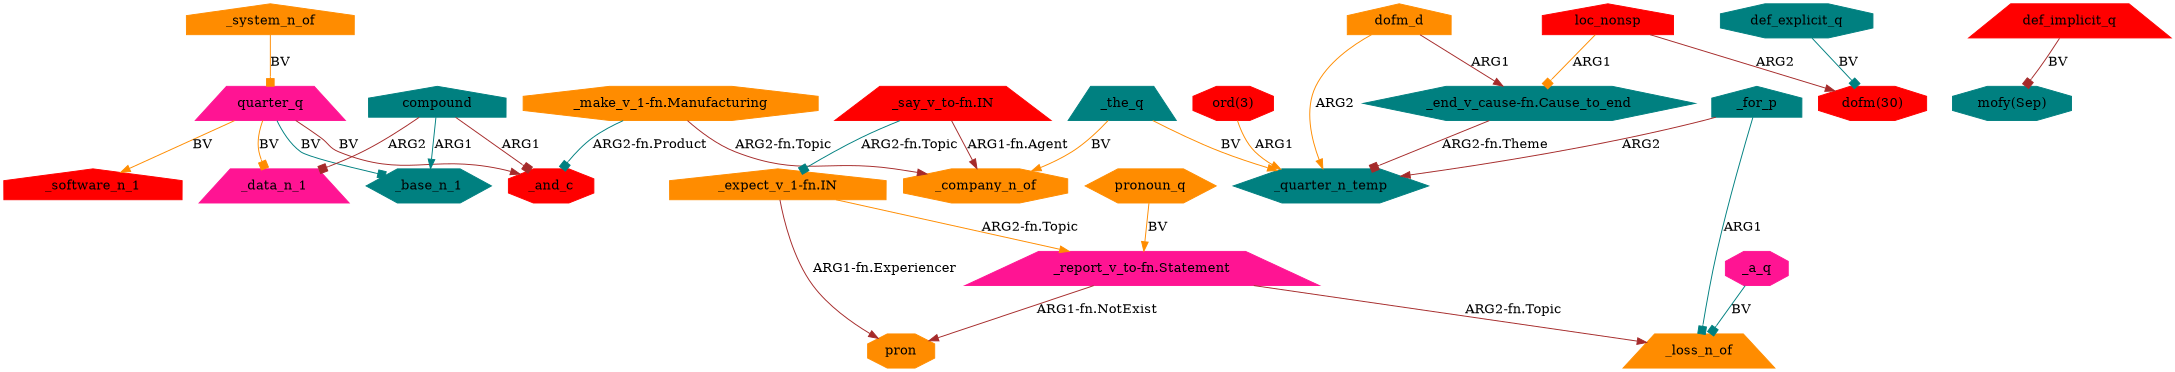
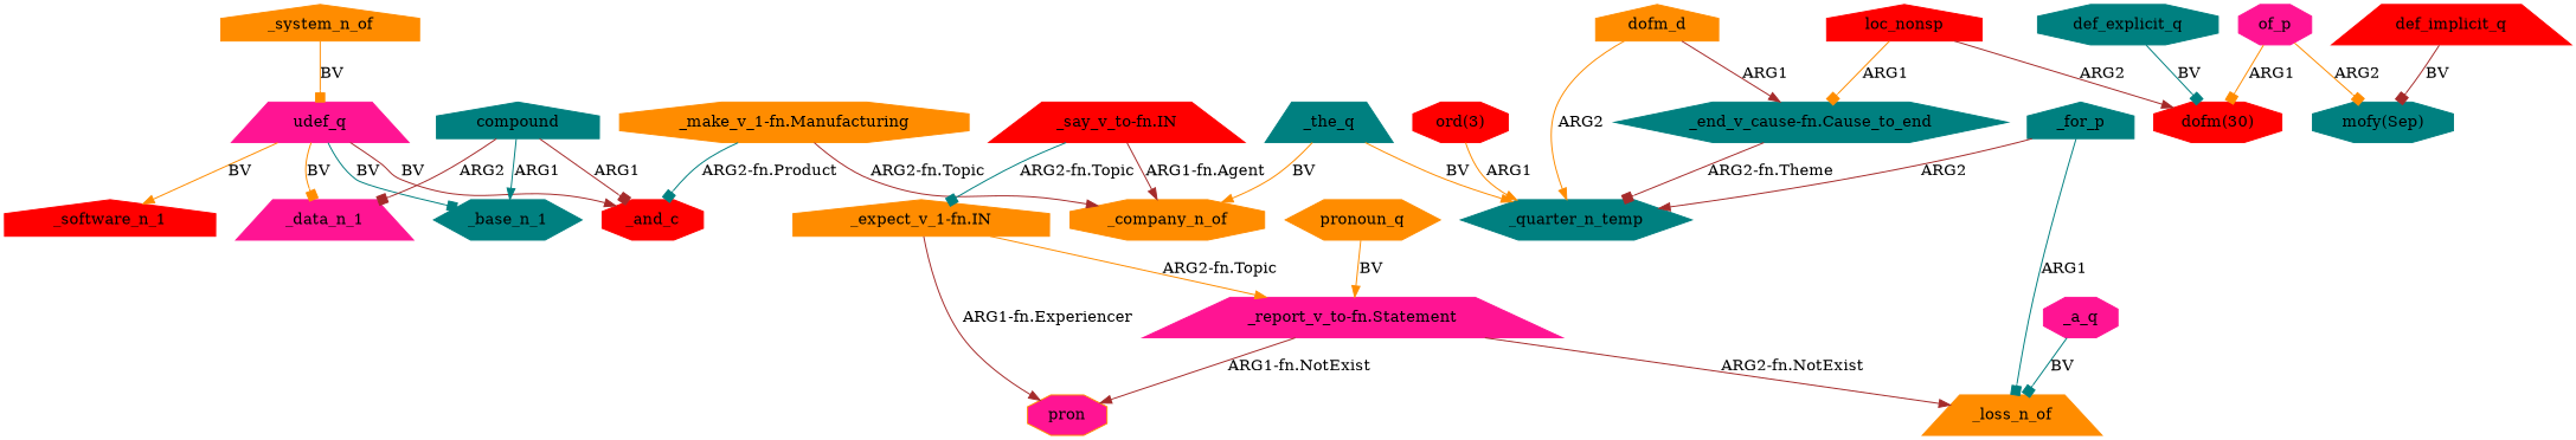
  digraph {
    node [color=teal shape=octagon style=filled]
    edge [arrowhead=normal color=brown]
-   udef_q [color=deeppink shape=trapezium label=quarter_q]
+   udef_q [color=deeppink shape=trapezium]
    _software_n_1 [color=red shape=house]
    _base_n_1 [shape=hexagon]
    _data_n_1 [color=deeppink shape=trapezium]
    _and_c [color=red]
    _system_n_of [color=darkorange shape=house]
    _a_q [color=deeppink]
    _loss_n_of [color=darkorange shape=trapezium]
    _the_q [shape=trapezium]
    _quarter_n_temp [shape=hexagon]
    _company_n_of [color=darkorange]
    _for_p [shape=house]
+   of_p [color=deeppink]
    "mofy(Sep)"
    "dofm(30)" [color=red]
    "_expect_v_1-fn.IN" [color=darkorange shape=house]
    "_report_v_to-fn.Statement" [color=deeppink shape=trapezium]
-   pron [color=darkorange]
+   pron [color=darkorange fillcolor=deeppink]
    def_explicit_q
    pronoun_q [color=darkorange shape=hexagon]
    loc_nonsp [color=red shape=house]
    "_end_v_cause-fn.Cause_to_end" [shape=hexagon]
    "ord(3)" [color=red]
    n24 [color=darkorange label=dofm_d shape=house]
    def_implicit_q [color=red shape=trapezium]
    compound [shape=house]
    "_make_v_1-fn.Manufacturing" [color=darkorange]
    "_say_v_to-fn.IN" [color=red shape=trapezium]
    udef_q -> _software_n_1 [color=darkorange label=BV]
    udef_q -> _base_n_1 [arrowhead=box color=teal label=BV]
    udef_q -> _data_n_1 [arrowhead=box color=darkorange label=BV]
    udef_q -> _and_c [label=BV]
    _system_n_of -> udef_q [arrowhead=box color=darkorange label=BV]
    _a_q -> _loss_n_of [arrowhead=box color=teal label=BV]
    _the_q -> _quarter_n_temp [color=darkorange label=BV]
    _the_q -> _company_n_of [color=darkorange label=BV]
    _for_p -> _loss_n_of [arrowhead=box color=teal label=ARG1]
    _for_p -> _quarter_n_temp [label=ARG2]
+   of_p -> "mofy(Sep)" [arrowhead=box color=darkorange label=ARG2]
+   of_p -> "dofm(30)" [arrowhead=box color=darkorange label=ARG1]
    "_expect_v_1-fn.IN" -> "_report_v_to-fn.Statement" [color=darkorange label="ARG2-fn.Topic"]
    "_expect_v_1-fn.IN" -> pron [label="ARG1-fn.Experiencer"]
-   "_report_v_to-fn.Statement" -> _loss_n_of [label="ARG2-fn.Topic"]
+   "_report_v_to-fn.Statement" -> _loss_n_of [label="ARG2-fn.NotExist"]
    "_report_v_to-fn.Statement" -> pron [label="ARG1-fn.NotExist"]
    def_explicit_q -> "dofm(30)" [arrowhead=box color=teal label=BV]
    pronoun_q -> "_report_v_to-fn.Statement" [color=darkorange label=BV]
    loc_nonsp -> "dofm(30)" [label=ARG2]
    loc_nonsp -> "_end_v_cause-fn.Cause_to_end" [arrowhead=box color=darkorange label=ARG1]
    "_end_v_cause-fn.Cause_to_end" -> _quarter_n_temp [arrowhead=box label="ARG2-fn.Theme"]
    "ord(3)" -> _quarter_n_temp [color=darkorange label=ARG1]
    n24 -> _quarter_n_temp [color=darkorange label=ARG2]
    n24 -> "_end_v_cause-fn.Cause_to_end" [label=ARG1]
    def_implicit_q -> "mofy(Sep)" [arrowhead=box label=BV]
    compound -> _base_n_1 [color=teal label=ARG1]
    compound -> _data_n_1 [arrowhead=box label=ARG2]
    compound -> _and_c [arrowhead=box label=ARG1]
    "_make_v_1-fn.Manufacturing" -> _and_c [arrowhead=box color=teal label="ARG2-fn.Product"]
    "_make_v_1-fn.Manufacturing" -> _company_n_of [label="ARG2-fn.Topic"]
    "_say_v_to-fn.IN" -> _company_n_of [label="ARG1-fn.Agent"]
    "_say_v_to-fn.IN" -> "_expect_v_1-fn.IN" [arrowhead=box color=teal label="ARG2-fn.Topic"]
  }
